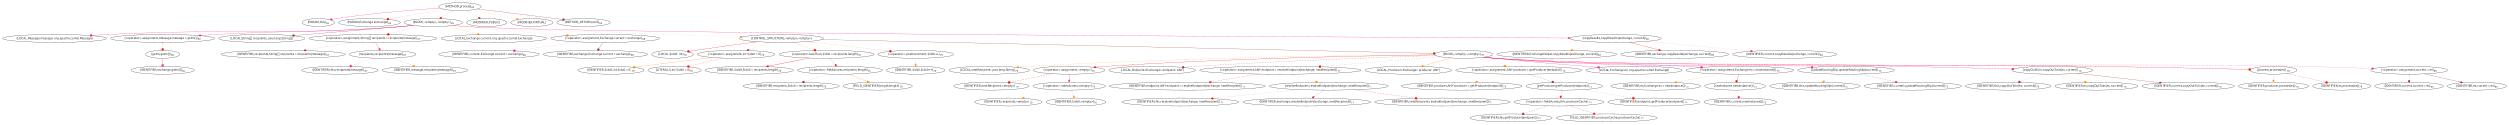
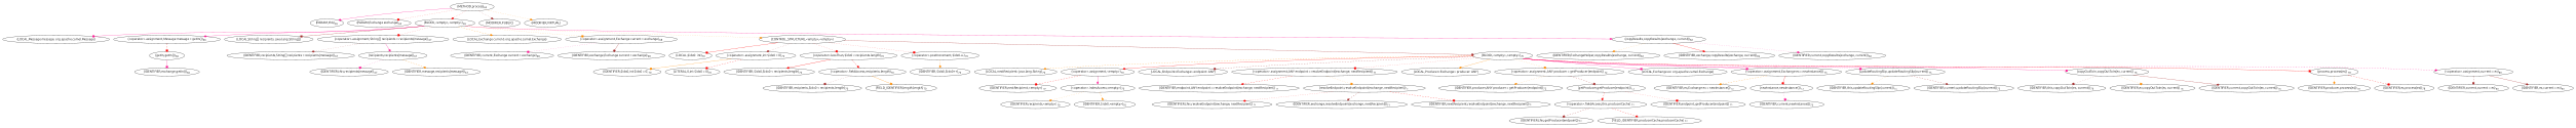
  digraph {
    fontname=Ubuntu
    node [fontname=Ubuntu]
    edge [arrowhead=box color=red fontname=Ubuntu style=dotted]
    n1 [label=<(METHOD,process)<SUB>65</SUB>>]
    n2 [label=<(PARAM,this)<SUB>65</SUB>>]
    n3 [label=<(PARAM,Exchange exchange)<SUB>65</SUB>>]
    n4 [label=<(BLOCK,&lt;empty&gt;,&lt;empty&gt;)<SUB>65</SUB>>]
    n5 [label=<(MODIFIER,PUBLIC)>]
    n6 [label=<(MODIFIER,VIRTUAL)>]
-   n7 [label=<(METHOD_RETURN,void)<SUB>65</SUB>>]
    n8 [label=<(LOCAL,Message message: org.apache.camel.Message)>]
    n9 [label=<(&lt;operator&gt;.assignment,Message message = getIn())<SUB>66</SUB>>]
    n10 [label=<(LOCAL,String[] recipients: java.lang.String[])>]
    n11 [label=<(&lt;operator&gt;.assignment,String[] recipients = recipients(message))<SUB>67</SUB>>]
    n12 [label=<(LOCAL,Exchange current: org.apache.camel.Exchange)>]
    n13 [label=<(&lt;operator&gt;.assignment,Exchange current = exchange)<SUB>68</SUB>>]
    n14 [label=<(CONTROL_STRUCTURE,&lt;empty&gt;,&lt;empty&gt;)>]
    n15 [label=<(copyResults,copyResults(exchange, current))<SUB>82</SUB>>]
    n16 [label=<(getIn,getIn())<SUB>66</SUB>>]
    n17 [label=<(IDENTIFIER,recipients,String[] recipients = recipients(message))<SUB>67</SUB>>]
    n18 [label=<(recipients,recipients(message))<SUB>67</SUB>>]
    n19 [label=<(IDENTIFIER,current,Exchange current = exchange)<SUB>68</SUB>>]
    n20 [label=<(IDENTIFIER,exchange,Exchange current = exchange)<SUB>68</SUB>>]
    n21 [label=<(LOCAL,$idx0: int)<SUB>70</SUB>>]
    n22 [label=<(&lt;operator&gt;.assignment,int $idx0 = 0)<SUB>70</SUB>>]
    n23 [label=<(&lt;operator&gt;.lessThan,$idx0 &lt; recipients.length)<SUB>70</SUB>>]
    n24 [label=<(&lt;operator&gt;.postIncrement,$idx0++)<SUB>70</SUB>>]
    n25 [label=<(BLOCK,&lt;empty&gt;,&lt;empty&gt;)<SUB>70</SUB>>]
    n26 [label=<(IDENTIFIER,ExchangeHelper,copyResults(exchange, current))<SUB>82</SUB>>]
    n27 [label=<(IDENTIFIER,exchange,copyResults(exchange, current))<SUB>82</SUB>>]
    n28 [label=<(IDENTIFIER,current,copyResults(exchange, current))<SUB>82</SUB>>]
    n29 [label=<(IDENTIFIER,exchange,getIn())<SUB>66</SUB>>]
    n30 [label=<(IDENTIFIER,this,recipients(message))<SUB>67</SUB>>]
    n31 [label=<(IDENTIFIER,message,recipients(message))<SUB>67</SUB>>]
    n32 [label=<(IDENTIFIER,$idx0,int $idx0 = 0)<SUB>70</SUB>>]
    n33 [label=<(LITERAL,0,int $idx0 = 0)<SUB>70</SUB>>]
    n34 [label=<(IDENTIFIER,$idx0,$idx0 &lt; recipients.length)<SUB>70</SUB>>]
    n35 [label=<(&lt;operator&gt;.fieldAccess,recipients.length)<SUB>70</SUB>>]
    n36 [label=<(IDENTIFIER,$idx0,$idx0++)<SUB>70</SUB>>]
    n37 [label=<(LOCAL,nextRecipient: java.lang.String)<SUB>70</SUB>>]
    n38 [label=<(&lt;operator&gt;.assignment,&lt;empty&gt;)<SUB>70</SUB>>]
    n39 [label=<(LOCAL,Endpoint&lt;Exchange&gt; endpoint: ANY)>]
    n40 [label=<(&lt;operator&gt;.assignment,ANY endpoint = resolveEndpoint(exchange, nextRecipient))<SUB>71</SUB>>]
    n41 [label=<(LOCAL,Producer&lt;Exchange&gt; producer: ANY)>]
    n42 [label=<(&lt;operator&gt;.assignment,ANY producer = getProducer(endpoint))<SUB>72</SUB>>]
    n43 [label=<(LOCAL,Exchange ex: org.apache.camel.Exchange)>]
    n44 [label=<(&lt;operator&gt;.assignment,Exchange ex = newInstance())<SUB>73</SUB>>]
    n45 [label=<(updateRoutingSlip,updateRoutingSlip(current))<SUB>75</SUB>>]
    n46 [label=<(copyOutToIn,copyOutToIn(ex, current))<SUB>76</SUB>>]
    n47 [label=<(process,process(ex))<SUB>78</SUB>>]
    n48 [label=<(&lt;operator&gt;.assignment,current = ex)<SUB>80</SUB>>]
    n49 [label=<(IDENTIFIER,recipients,$idx0 &lt; recipients.length)<SUB>70</SUB>>]
    n50 [label=<(FIELD_IDENTIFIER,length,length)<SUB>70</SUB>>]
    n51 [label=<(IDENTIFIER,nextRecipient,&lt;empty&gt;)<SUB>79</SUB>>]
    n52 [label=<(&lt;operator&gt;.indexAccess,&lt;empty&gt;)<SUB>70</SUB>>]
    n53 [label=<(IDENTIFIER,endpoint,ANY endpoint = resolveEndpoint(exchange, nextRecipient))<SUB>71</SUB>>]
    n54 [label=<(resolveEndpoint,resolveEndpoint(exchange, nextRecipient))<SUB>71</SUB>>]
    n55 [label=<(IDENTIFIER,producer,ANY producer = getProducer(endpoint))<SUB>72</SUB>>]
    n56 [label=<(getProducer,getProducer(endpoint))<SUB>72</SUB>>]
    n57 [label=<(IDENTIFIER,ex,Exchange ex = newInstance())<SUB>73</SUB>>]
    n58 [label=<(newInstance,newInstance())<SUB>73</SUB>>]
    n59 [label=<(IDENTIFIER,this,updateRoutingSlip(current))<SUB>75</SUB>>]
    n60 [label=<(IDENTIFIER,current,updateRoutingSlip(current))<SUB>75</SUB>>]
    n61 [label=<(IDENTIFIER,this,copyOutToIn(ex, current))<SUB>76</SUB>>]
    n62 [label=<(IDENTIFIER,ex,copyOutToIn(ex, current))<SUB>76</SUB>>]
    n63 [label=<(IDENTIFIER,current,copyOutToIn(ex, current))<SUB>76</SUB>>]
    n64 [label=<(IDENTIFIER,producer,process(ex))<SUB>78</SUB>>]
    n65 [label=<(IDENTIFIER,ex,process(ex))<SUB>78</SUB>>]
    n66 [label=<(IDENTIFIER,current,current = ex)<SUB>80</SUB>>]
    n67 [label=<(IDENTIFIER,ex,current = ex)<SUB>80</SUB>>]
    n68 [label=<(IDENTIFIER,recipients,&lt;empty&gt;)<SUB>70</SUB>>]
    n69 [label=<(IDENTIFIER,$idx0,&lt;empty&gt;)<SUB>70</SUB>>]
    n70 [label=<(IDENTIFIER,this,resolveEndpoint(exchange, nextRecipient))<SUB>71</SUB>>]
    n71 [label=<(IDENTIFIER,exchange,resolveEndpoint(exchange, nextRecipient))<SUB>71</SUB>>]
    n72 [label=<(IDENTIFIER,nextRecipient,resolveEndpoint(exchange, nextRecipient))<SUB>71</SUB>>]
    n73 [label=<(&lt;operator&gt;.fieldAccess,this.producerCache)<SUB>72</SUB>>]
    n74 [label=<(IDENTIFIER,endpoint,getProducer(endpoint))<SUB>72</SUB>>]
    n75 [label=<(IDENTIFIER,this,getProducer(endpoint))<SUB>72</SUB>>]
    n76 [label=<(FIELD_IDENTIFIER,producerCache,producerCache)<SUB>72</SUB>>]
    n77 [label=<(IDENTIFIER,current,newInstance())<SUB>73</SUB>>]
    n1 -> n2 [arrowhead=diamond color=deeppink style=solid]
    n1 -> n3
    n1 -> n4 [arrowhead=diamond]
    n1 -> n5 [arrowhead=diamond color=brown]
    n1 -> n6 [arrowhead=diamond color=darkorange]
-   n1 -> n7 [color=brown style=solid]
    n4 -> n8 [color=deeppink style=solid]
    n4 -> n9 [arrowhead=diamond color=deeppink style=solid]
    n4 -> n10 [color=brown style=solid]
    n4 -> n11
    n4 -> n12 [arrowhead=diamond color=darkorange style=dashed]
    n4 -> n13 [color=darkorange]
    n4 -> n14 [arrowhead=diamond color=darkorange]
    n4 -> n15 [arrowhead=diamond color=deeppink style=solid]
    n9 -> n16 [style=dashed]
    n11 -> n17 [arrowhead=diamond color=brown]
    n11 -> n18 [arrowhead=diamond color=deeppink style=solid]
    n13 -> n19 [color=deeppink]
    n13 -> n20 [color=brown style=solid]
    n14 -> n21 [style=solid]
    n14 -> n22 [arrowhead=diamond color=brown]
    n14 -> n23
    n14 -> n24
    n14 -> n25 [color=brown style=solid]
    n15 -> n26 [arrowhead=diamond color=darkorange]
    n15 -> n27 [arrowhead=diamond style=solid]
    n15 -> n28 [arrowhead=diamond color=deeppink]
    n16 -> n29 [color=deeppink style=solid]
    n18 -> n30 [color=deeppink]
    n18 -> n31 [arrowhead=diamond color=darkorange style=dashed]
    n22 -> n32 [color=darkorange style=solid]
    n22 -> n33 [style=dashed]
    n23 -> n34 [arrowhead=diamond style=solid]
    n23 -> n35 [arrowhead=diamond style=dashed]
    n24 -> n36 [arrowhead=diamond color=darkorange style=dashed]
    n25 -> n37 [arrowhead=diamond color=darkorange style=dashed]
    n25 -> n38 [arrowhead=diamond style=solid]
    n25 -> n39 [color=brown style=dashed]
    n25 -> n40
    n25 -> n41 [arrowhead=diamond color=darkorange style=solid]
    n25 -> n42 [color=darkorange]
    n25 -> n43 [color=deeppink style=solid]
    n25 -> n44 [color=deeppink style=solid]
    n25 -> n45 [color=deeppink]
    n25 -> n46 [color=deeppink style=solid]
    n25 -> n47 [style=solid]
    n25 -> n48 [arrowhead=diamond color=deeppink style=dashed]
    n35 -> n49 [color=brown]
    n35 -> n50 [color=darkorange style=solid]
    n38 -> n51 [style=dashed]
    n38 -> n52 [arrowhead=diamond color=deeppink style=solid]
    n40 -> n53 [arrowhead=diamond style=dashed]
    n40 -> n54 [color=darkorange]
    n42 -> n55 [arrowhead=diamond color=darkorange]
    n42 -> n56 [color=brown style=dashed]
    n44 -> n57 [arrowhead=diamond color=darkorange style=dashed]
    n44 -> n58 [style=solid]
    n45 -> n59 [arrowhead=diamond color=darkorange]
    n45 -> n60 [arrowhead=diamond color=brown style=dashed]
    n46 -> n61 [color=brown]
    n46 -> n62 [color=darkorange]
    n46 -> n63 [arrowhead=diamond color=brown style=solid]
    n47 -> n64 [arrowhead=diamond color=darkorange]
    n47 -> n65 [style=dashed]
    n48 -> n66 [color=brown style=dashed]
    n48 -> n67 [arrowhead=diamond color=brown style=solid]
    n52 -> n68 [arrowhead=diamond color=darkorange]
    n52 -> n69 [arrowhead=diamond color=darkorange style=dashed]
    n54 -> n70 [arrowhead=diamond]
    n54 -> n71 [arrowhead=diamond color=brown style=dashed]
    n54 -> n72 [style=dashed]
    n56 -> n73 [arrowhead=diamond style=dashed]
    n56 -> n74
    n58 -> n77 [color=deeppink]
    n73 -> n75 [color=brown style=dashed]
    n73 -> n76 [arrowhead=diamond style=dashed]
  }
